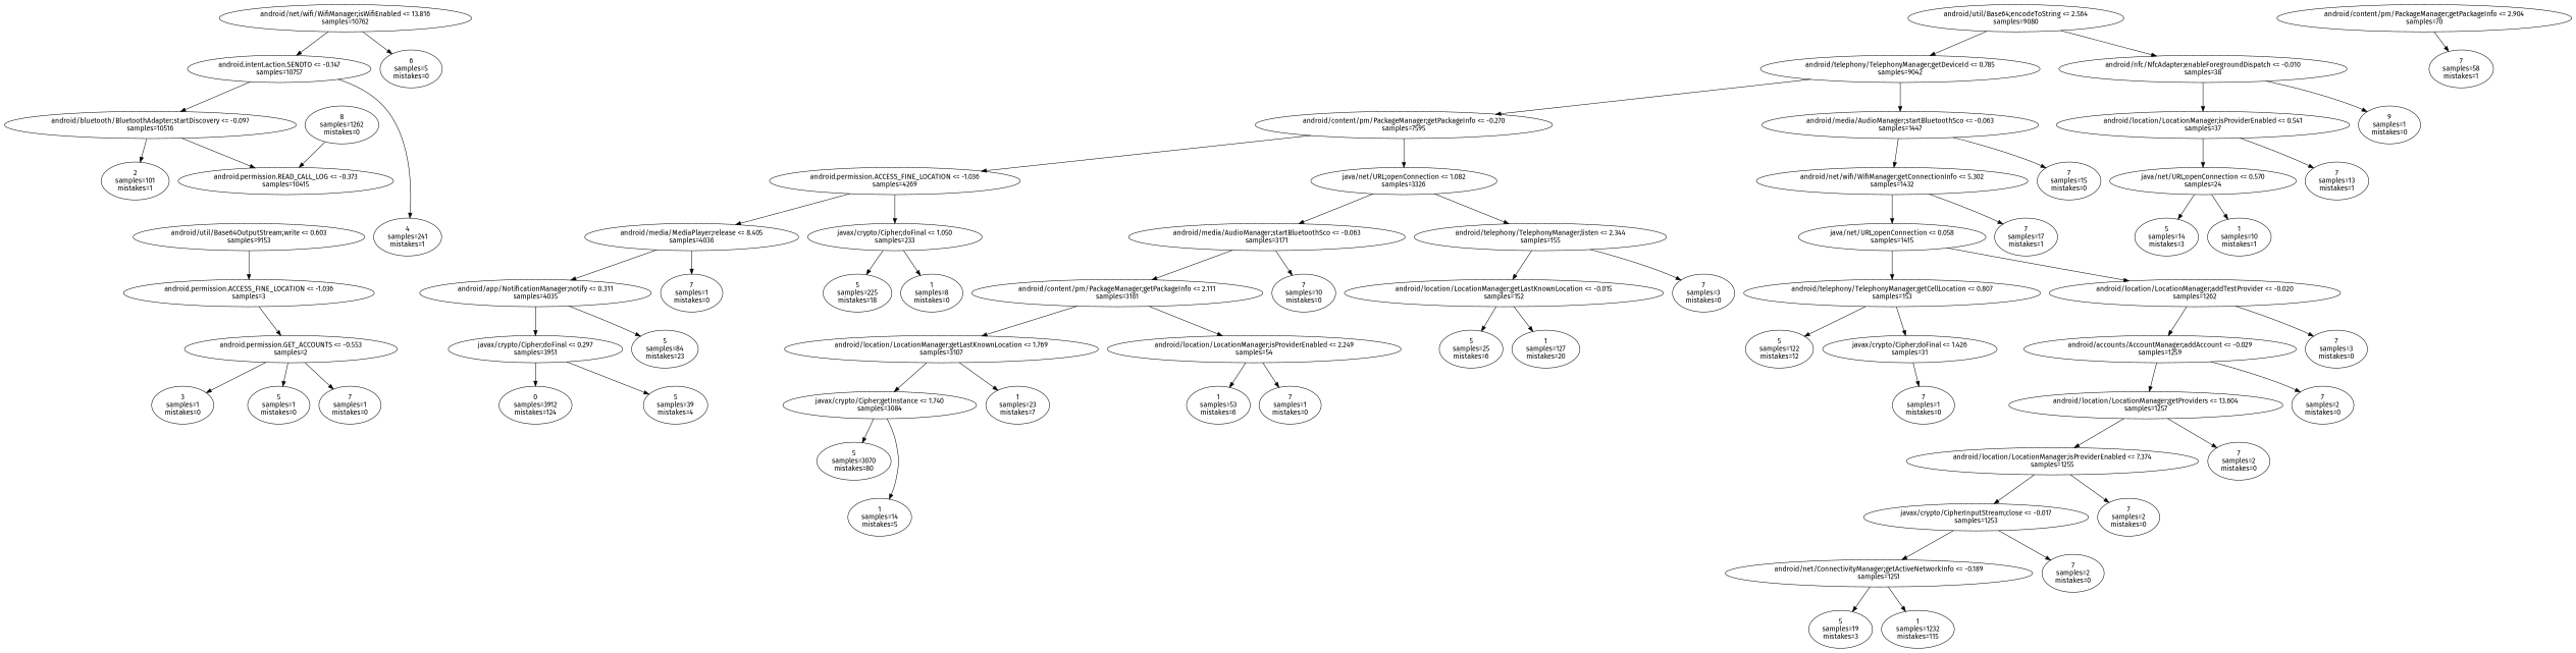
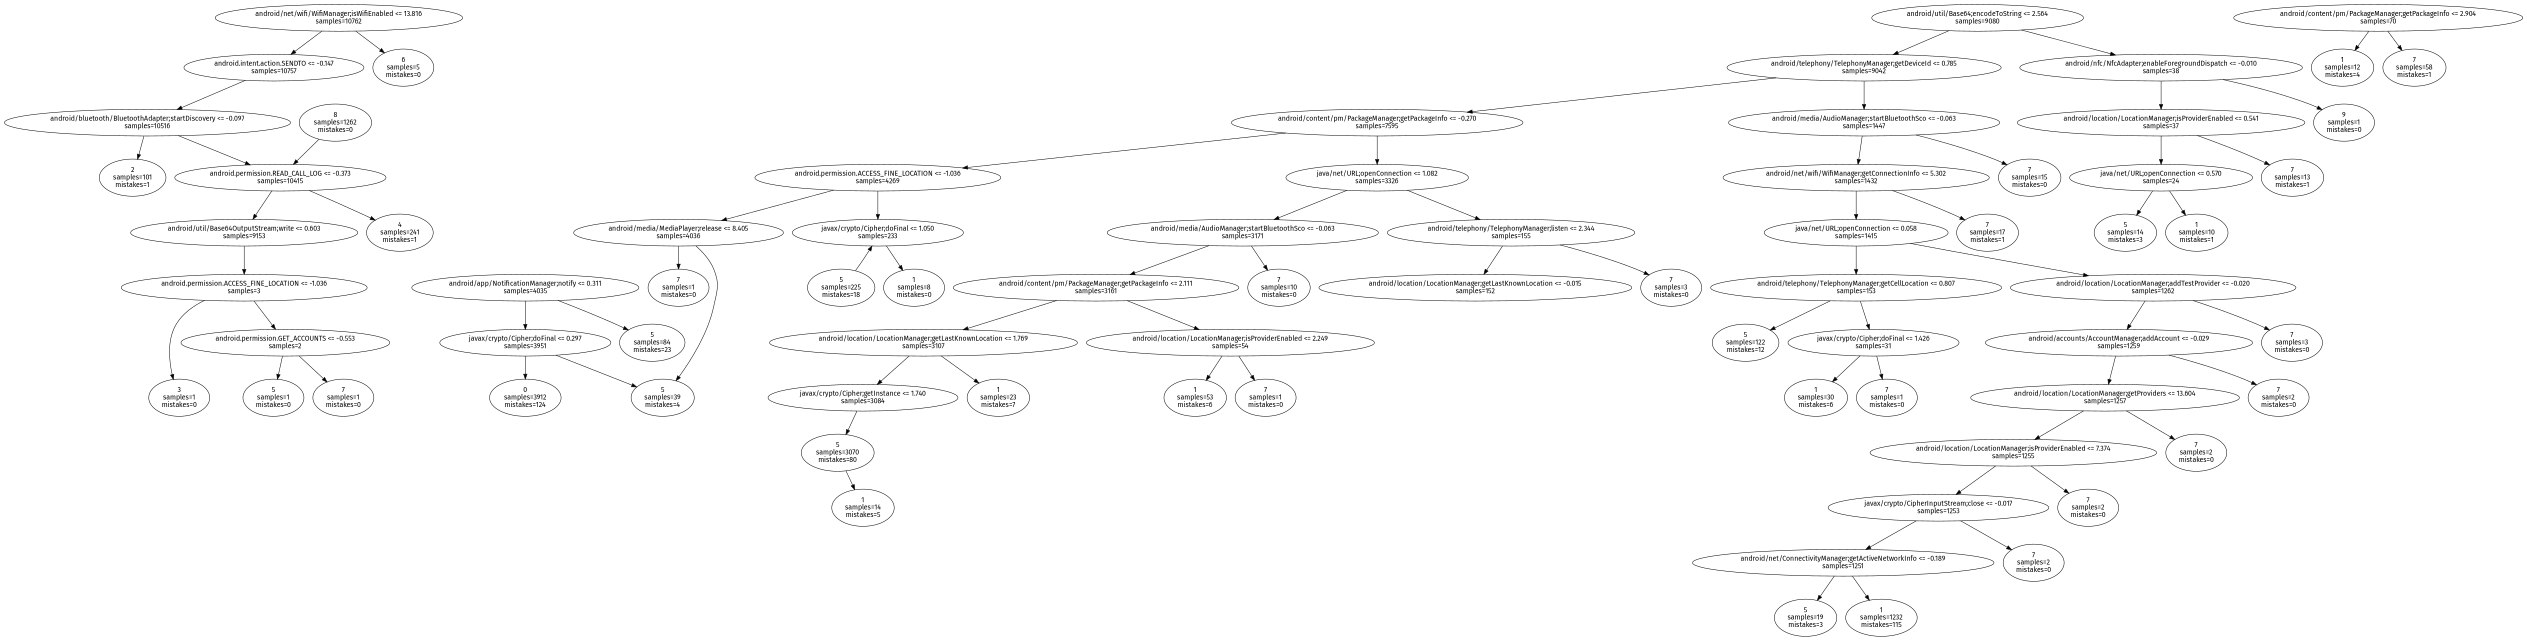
  digraph {
    fontname="Fira Sans"
    node [fontname="Fira Sans"]
    edge [fontname="Fira Sans"]
    n1 [label="android/net/wifi/WifiManager;isWifiEnabled <= 13.816\nsamples=\10762"]
    n2 [label="android.intent.action.SENDTO <= -0.147\nsamples=\10757"]
    n3 [label="6\nsamples=\5\nmistakes=\0"]
    n4 [label="android/bluetooth/BluetoothAdapter;startDiscovery <= -0.097\nsamples=\10516"]
    n5 [label="4\nsamples=\241\nmistakes=\1"]
    n6 [label="android.permission.READ_CALL_LOG <= -0.373\nsamples=\10415"]
    n7 [label="2\nsamples=\101\nmistakes=\1"]
    n8 [label="android/util/Base64OutputStream;write <= 0.603\nsamples=\9153"]
    n9 [label="android.permission.ACCESS_FINE_LOCATION <= -1.036\nsamples=\3"]
    n10 [label="8\nsamples=\1262\nmistakes=\0"]
    n11 [label="3\nsamples=\1\nmistakes=\0"]
    n12 [label="android.permission.GET_ACCOUNTS <= -0.553\nsamples=\2"]
    n13 [label="android/util/Base64;encodeToString <= 2.564\nsamples=\9080"]
    n14 [label="android/telephony/TelephonyManager;getDeviceId <= 0.785\nsamples=\9042"]
    n15 [label="android/nfc/NfcAdapter;enableForegroundDispatch <= -0.010\nsamples=\38"]
    n16 [label="android/content/pm/PackageManager;getPackageInfo <= 2.904\nsamples=\70"]
+   n17 [label="1\nsamples=\12\nmistakes=\4"]
    n18 [label="7\nsamples=\58\nmistakes=\1"]
    n19 [label="5\nsamples=\1\nmistakes=\0"]
    n20 [label="7\nsamples=\1\nmistakes=\0"]
    n21 [label="android/content/pm/PackageManager;getPackageInfo <= -0.270\nsamples=\7595"]
    n22 [label="android/media/AudioManager;startBluetoothSco <= -0.063\nsamples=\1447"]
    n23 [label="android/location/LocationManager;isProviderEnabled <= 0.541\nsamples=\37"]
    n24 [label="9\nsamples=\1\nmistakes=\0"]
    n25 [label="android.permission.ACCESS_FINE_LOCATION <= -1.036\nsamples=\4269"]
    n26 [label="java/net/URL;openConnection <= 1.082\nsamples=\3326"]
    n27 [label="android/net/wifi/WifiManager;getConnectionInfo <= 5.302\nsamples=\1432"]
    n28 [label="7\nsamples=\15\nmistakes=\0"]
    n29 [label="java/net/URL;openConnection <= 0.570\nsamples=\24"]
    n30 [label="7\nsamples=\13\nmistakes=\1"]
    n31 [label="android/media/MediaPlayer;release <= 8.405\nsamples=\4036"]
    n32 [label="javax/crypto/Cipher;doFinal <= 1.050\nsamples=\233"]
    n33 [label="android/media/AudioManager;startBluetoothSco <= -0.063\nsamples=\3171"]
    n34 [label="android/telephony/TelephonyManager;listen <= 2.344\nsamples=\155"]
    n35 [label="java/net/URL;openConnection <= 0.058\nsamples=\1415"]
    n36 [label="7\nsamples=\17\nmistakes=\1"]
    n37 [label="5\nsamples=\14\nmistakes=\3"]
    n38 [label="1\nsamples=\10\nmistakes=\1"]
    n39 [label="android/app/NotificationManager;notify <= 0.311\nsamples=\4035"]
    n40 [label="7\nsamples=\1\nmistakes=\0"]
    n41 [label="5\nsamples=\225\nmistakes=\18"]
    n42 [label="1\nsamples=\8\nmistakes=\0"]
    n43 [label="android/content/pm/PackageManager;getPackageInfo <= 2.111\nsamples=\3161"]
    n44 [label="7\nsamples=\10\nmistakes=\0"]
    n45 [label="android/location/LocationManager;getLastKnownLocation <= -0.015\nsamples=\152"]
    n46 [label="7\nsamples=\3\nmistakes=\0"]
    n47 [label="android/telephony/TelephonyManager;getCellLocation <= 0.807\nsamples=\153"]
    n48 [label="android/location/LocationManager;addTestProvider <= -0.020\nsamples=\1262"]
    n49 [label="javax/crypto/Cipher;doFinal <= 0.297\nsamples=\3951"]
    n50 [label="5\nsamples=\84\nmistakes=\23"]
    n51 [label="android/location/LocationManager;getLastKnownLocation <= 1.769\nsamples=\3107"]
    n52 [label="android/location/LocationManager;isProviderEnabled <= 2.249\nsamples=\54"]
-   n53 [label="5\nsamples=\25\nmistakes=\6"]
-   n54 [label="1\nsamples=\127\nmistakes=\20"]
    n55 [label="5\nsamples=\122\nmistakes=\12"]
    n56 [label="javax/crypto/Cipher;doFinal <= 1.426\nsamples=\31"]
    n57 [label="android/accounts/AccountManager;addAccount <= -0.029\nsamples=\1259"]
    n58 [label="7\nsamples=\3\nmistakes=\0"]
    n59 [label="0\nsamples=\3912\nmistakes=\124"]
    n60 [label="5\nsamples=\39\nmistakes=\4"]
    n61 [label="javax/crypto/Cipher;getInstance <= 1.740\nsamples=\3084"]
    n62 [label="1\nsamples=\23\nmistakes=\7"]
    n63 [label="1\nsamples=\53\nmistakes=\6"]
    n64 [label="7\nsamples=\1\nmistakes=\0"]
+   n65 [label="1\nsamples=\30\nmistakes=\6"]
    n66 [label="7\nsamples=\1\nmistakes=\0"]
    n67 [label="android/location/LocationManager;getProviders <= 13.604\nsamples=\1257"]
    n68 [label="7\nsamples=\2\nmistakes=\0"]
    n69 [label="5\nsamples=\3070\nmistakes=\80"]
    n70 [label="1\nsamples=\14\nmistakes=\5"]
    n71 [label="android/location/LocationManager;isProviderEnabled <= 7.374\nsamples=\1255"]
    n72 [label="7\nsamples=\2\nmistakes=\0"]
    n73 [label="javax/crypto/CipherInputStream;close <= -0.017\nsamples=\1253"]
    n74 [label="7\nsamples=\2\nmistakes=\0"]
    n75 [label="android/net/ConnectivityManager;getActiveNetworkInfo <= -0.189\nsamples=\1251"]
    n76 [label="7\nsamples=\2\nmistakes=\0"]
    n77 [label="5\nsamples=\19\nmistakes=\3"]
    n78 [label="1\nsamples=\1232\nmistakes=\115"]
    n1 -> n2
    n1 -> n3
    n2 -> n4
-   n2 -> n5
+   n6 -> n5
    n4 -> n6
    n4 -> n7
+   n6 -> n8
    n8 -> n9
-   n12 -> n11
+   n9 -> n11
    n9 -> n12
    n10 -> n6
    n12 -> n19
    n12 -> n20
    n13 -> n14
    n13 -> n15
    n14 -> n21
    n14 -> n22
    n15 -> n23
    n15 -> n24
+   n16 -> n17
    n16 -> n18
    n21 -> n25
    n21 -> n26
    n22 -> n27
    n22 -> n28
    n23 -> n29
    n23 -> n30
    n25 -> n31
    n25 -> n32
    n26 -> n33
    n26 -> n34
    n27 -> n35
    n27 -> n36
    n29 -> n37
    n29 -> n38
-   n31 -> n39
+   n31 -> n60
    n31 -> n40
-   n32 -> n41
+   n41 -> n32
    n32 -> n42
    n33 -> n43
    n33 -> n44
    n34 -> n45
    n34 -> n46
    n35 -> n47
    n35 -> n48
    n39 -> n49
    n39 -> n50
    n43 -> n51
    n43 -> n52
-   n45 -> n53
-   n45 -> n54
    n47 -> n55
    n47 -> n56
    n48 -> n57
    n48 -> n58
    n49 -> n59
    n49 -> n60
    n51 -> n61
    n51 -> n62
    n52 -> n63
    n52 -> n64
+   n56 -> n65
    n56 -> n66
    n57 -> n67
    n57 -> n68
    n61 -> n69
-   n61 -> n70
+   n69 -> n70
    n67 -> n71
    n67 -> n72
    n71 -> n73
    n71 -> n74
    n73 -> n75
    n73 -> n76
    n75 -> n77
    n75 -> n78
  }
